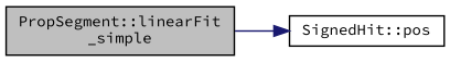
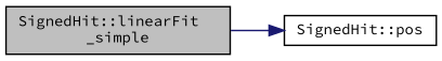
  digraph {
    rankdir=LR
    fontname="Source Code Pro"
    node [color=black fontname="Source Code Pro" fontsize=10 shape=record]
-   n1 [fillcolor=grey75 fontcolor=black height=0.2 label="PropSegment::linearFit\l_simple" style=filled width=0.4]
+   n1 [fillcolor=grey75 fontcolor=black height=0.2 label="SignedHit::linearFit\l_simple" style=filled width=0.4]
    n2 [height=0.2 label="SignedHit::pos" width=0.4]
    n1 -> n2 [color=midnightblue fontname="Source Code Pro" fontsize=10 labelfontname=FreeSans labelfontsize=10 style=solid]
  }
